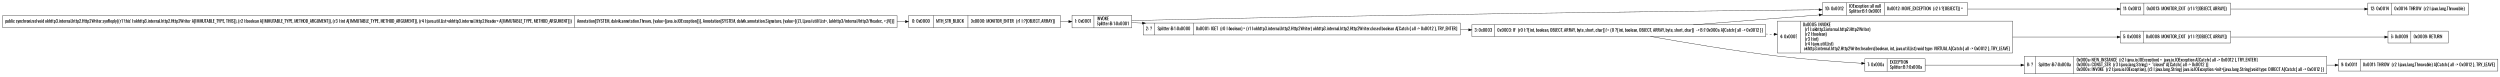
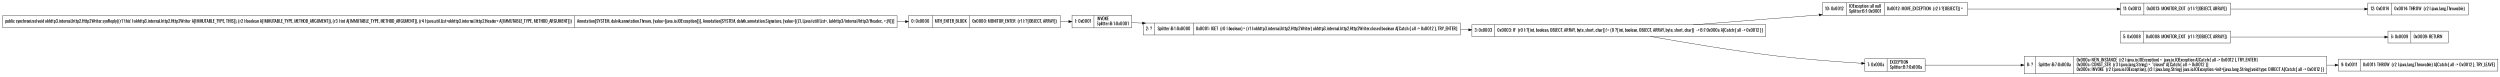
  digraph {
    fontname=Oswald
    rankdir=LR
    node [fontname=Oswald shape=record]
    edge [fontname=Oswald]
-   n1 [label="{0\:\ 0x0000|MTH_STR_BLOCK\l|0x0000: MONITOR_ENTER  (r1 I:?[OBJECT, ARRAY]) \l}"]
+   n1 [label="{0\:\ 0x0000|MTH_ENTER_BLOCK\l|0x0000: MONITOR_ENTER  (r1 I:?[OBJECT, ARRAY]) \l}"]
    n2 [label="{1\:\ 0x0001|INVOKE\lSplitter:B:1:0x0001\l}"]
    n3 [label="{2\:\ ?|Splitter:B:1:0x0000\l|0x0001: IGET  (r0 I:boolean) = (r1 I:okhttp3.internal.http2.Http2Writer) okhttp3.internal.http2.Http2Writer.closed boolean A[Catch:\{ all \-\> 0x0012 \}, TRY_ENTER]\l}"]
    n4 [label="{10\:\ 0x0012|IOException: all null\lSplitter:B:1:0x0001\l|0x0012: MOVE_EXCEPTION  (r2 I:?[OBJECT]) =  \l}"]
    n5 [label="{3\:\ 0x0003|0x0003: IF  (r0 I:?[int, boolean, OBJECT, ARRAY, byte, short, char]) != (0 ?[int, boolean, OBJECT, ARRAY, byte, short, char])  \-\> B:7:0x000a A[Catch:\{ all \-\> 0x0012 \}]\l}"]
    n6 [label="{11\:\ 0x0013|0x0013: MONITOR_EXIT  (r1 I:?[OBJECT, ARRAY]) \l}"]
-   n7 [label="{4\:\ 0x0005|0x0005: INVOKE  \l  (r1 I:okhttp3.internal.http2.Http2Writer)\l  (r2 I:boolean)\l  (r3 I:int)\l  (r4 I:java.util.List)\l okhttp3.internal.http2.Http2Writer.headers(boolean, int, java.util.List):void type: VIRTUAL A[Catch:\{ all \-\> 0x0012 \}, TRY_LEAVE]\l}"]
    n8 [label="{7\:\ 0x000a|EXCEPTION\lSplitter:B:7:0x000a\l}"]
    n9 [label="{5\:\ 0x0008|0x0008: MONITOR_EXIT  (r1 I:?[OBJECT, ARRAY]) \l}"]
    n10 [label="{8\:\ ?|Splitter:B:7:0x000a\l|0x000a: NEW_INSTANCE  (r2 I:java.io.IOException) =  java.io.IOException A[Catch:\{ all \-\> 0x0012 \}, TRY_ENTER]\l0x000c: CONST_STR  (r3 I:java.lang.String) =  \"closed\" A[Catch:\{ all \-\> 0x0012 \}]\l0x000e: INVOKE  (r2 I:java.io.IOException), (r3 I:java.lang.String) java.io.IOException.\<init\>(java.lang.String):void type: DIRECT A[Catch:\{ all \-\> 0x0012 \}]\l}"]
    n11 [label="{6\:\ 0x0009|0x0009: RETURN   \l}"]
    n12 [label="{9\:\ 0x0011|0x0011: THROW  (r2 I:java.lang.Throwable) A[Catch:\{ all \-\> 0x0012 \}, TRY_LEAVE]\l}"]
    n13 [label="{12\:\ 0x0014|0x0014: THROW  (r2 I:java.lang.Throwable) \l}"]
    n14 [label="{public synchronized void okhttp3.internal.http2.Http2Writer.synReply((r1 'this' I:okhttp3.internal.http2.Http2Writer A[IMMUTABLE_TYPE, THIS]), (r2 I:boolean A[IMMUTABLE_TYPE, METHOD_ARGUMENT]), (r3 I:int A[IMMUTABLE_TYPE, METHOD_ARGUMENT]), (r4 I:java.util.List\<okhttp3.internal.http2.Header\> A[IMMUTABLE_TYPE, METHOD_ARGUMENT]))  | Annotation[SYSTEM, dalvik.annotation.Throws, \{value=[java.io.IOException]\}], Annotation[SYSTEM, dalvik.annotation.Signature, \{value=[(ZI, Ljava\/util\/List\<, Lokhttp3\/internal\/http2\/Header;, \>;)V]\}]\l}"]
    n1 -> n2
    n2 -> n3
-   n2 -> n4
    n3 -> n5
    n4 -> n6
    n5 -> n4
-   n5 -> n7 [style=dashed]
    n5 -> n8
    n6 -> n13
-   n7 -> n9
    n8 -> n10
    n9 -> n11
    n10 -> n12
    n14 -> n1
  }
